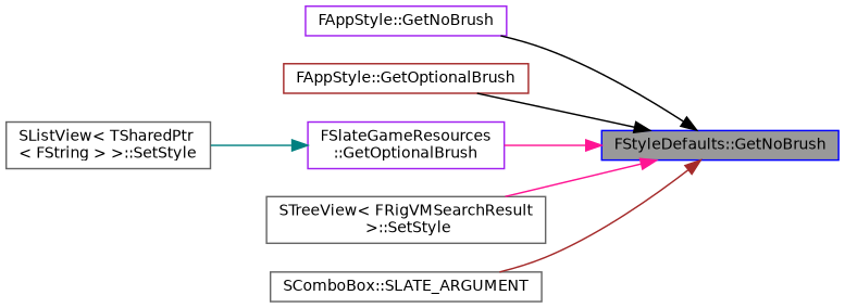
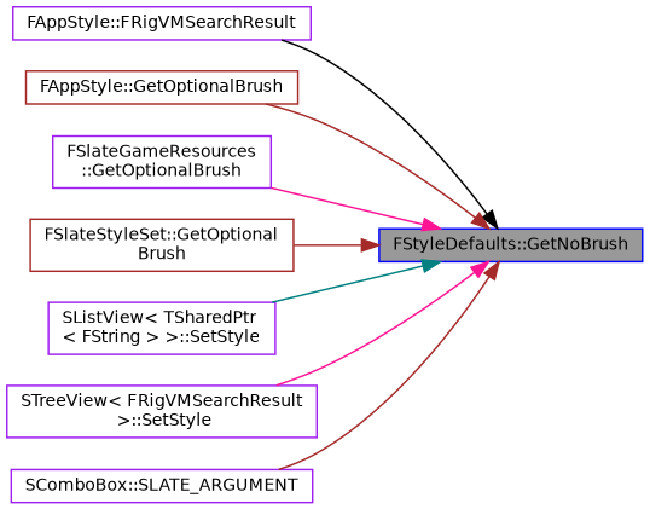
  digraph {
    rankdir=RL
    node [color=gray40 fillcolor=white fontname=Helvetica fontsize=10 shape=box style=filled]
    edge [color=black dir=back fontname=Helvetica fontsize=10 labelfontname=Helvetica labelfontsize=10 style=solid]
    n1 [color=blue fillcolor=grey60 fontcolor=black height=0.2 label="FStyleDefaults::GetNoBrush" width=0.4]
-   n2 [color=purple height=0.2 label="FAppStyle::GetNoBrush" width=0.4]
+   n2 [color=purple height=0.2 label="FAppStyle::FRigVMSearchResult" width=0.4]
    n3 [color=brown height=0.2 label="FAppStyle::GetOptionalBrush" width=0.4]
    n4 [color=purple height=0.2 label="FSlateGameResources\l::GetOptionalBrush" width=0.4]
-   n6 [height=0.2 label="SListView\< TSharedPtr\l\< FString \> \>::SetStyle" width=0.4]
-   n7 [height=0.2 label="STreeView\< FRigVMSearchResult\l \>::SetStyle" width=0.4]
-   n8 [height=0.2 label="SComboBox::SLATE_ARGUMENT" width=0.4]
+   n5 [color=brown height=0.2 label="FSlateStyleSet::GetOptional\lBrush" width=0.4]
+   n6 [color=purple height=0.2 label="SListView\< TSharedPtr\l\< FString \> \>::SetStyle" width=0.4]
+   n7 [color=purple height=0.2 label="STreeView\< FRigVMSearchResult\l \>::SetStyle" width=0.4]
+   n8 [color=purple height=0.2 label="SComboBox::SLATE_ARGUMENT" width=0.4]
    n1 -> n2
-   n1 -> n3
+   n1 -> n3 [color=brown]
    n1 -> n4 [color=deeppink]
-   n4 -> n6 [color=teal]
+   n1 -> n5 [color=brown]
+   n1 -> n6 [color=teal]
    n1 -> n7 [color=deeppink]
    n1 -> n8 [color=brown]
  }
